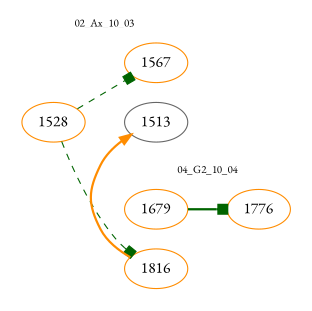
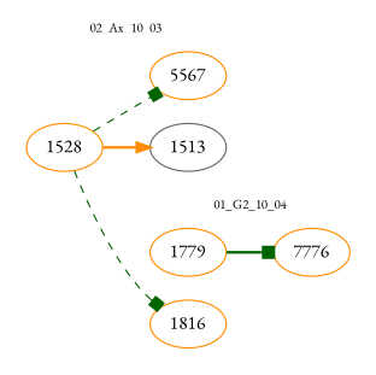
  digraph {
    fontname="EB Garamond"
    rankdir=LR
    node [color=darkorange fontname="EB Garamond"]
    edge [arrowhead=box color=darkgreen fontname="EB Garamond" style=bold]
    n1 [label=1528]
    n2 [color=gray40 label=1513]
-   n3 [label=1567]
-   n4 [label=1679]
-   n5 [label=1776]
+   n3 [label=5567]
+   n4 [label=1779]
+   n5 [label=7776]
    n6 [label=1816]
    subgraph cluster_1 {
      color=white
      fontsize=10
      label="02_Ax_10_03"
      n1
      n2
      n3
    }
    subgraph cluster_2 {
      color=white
      fontsize=10
-     label="04_G2_10_04"
+     label="01_G2_10_04"
      n4
      n5
      n6
    }
-   n6 -> n2 [arrowhead=normal color=darkorange]
+   n1 -> n2 [arrowhead=normal color=darkorange]
    n1 -> n3 [style=dashed]
    n1 -> n6 [style=dashed]
    n4 -> n5
  }
